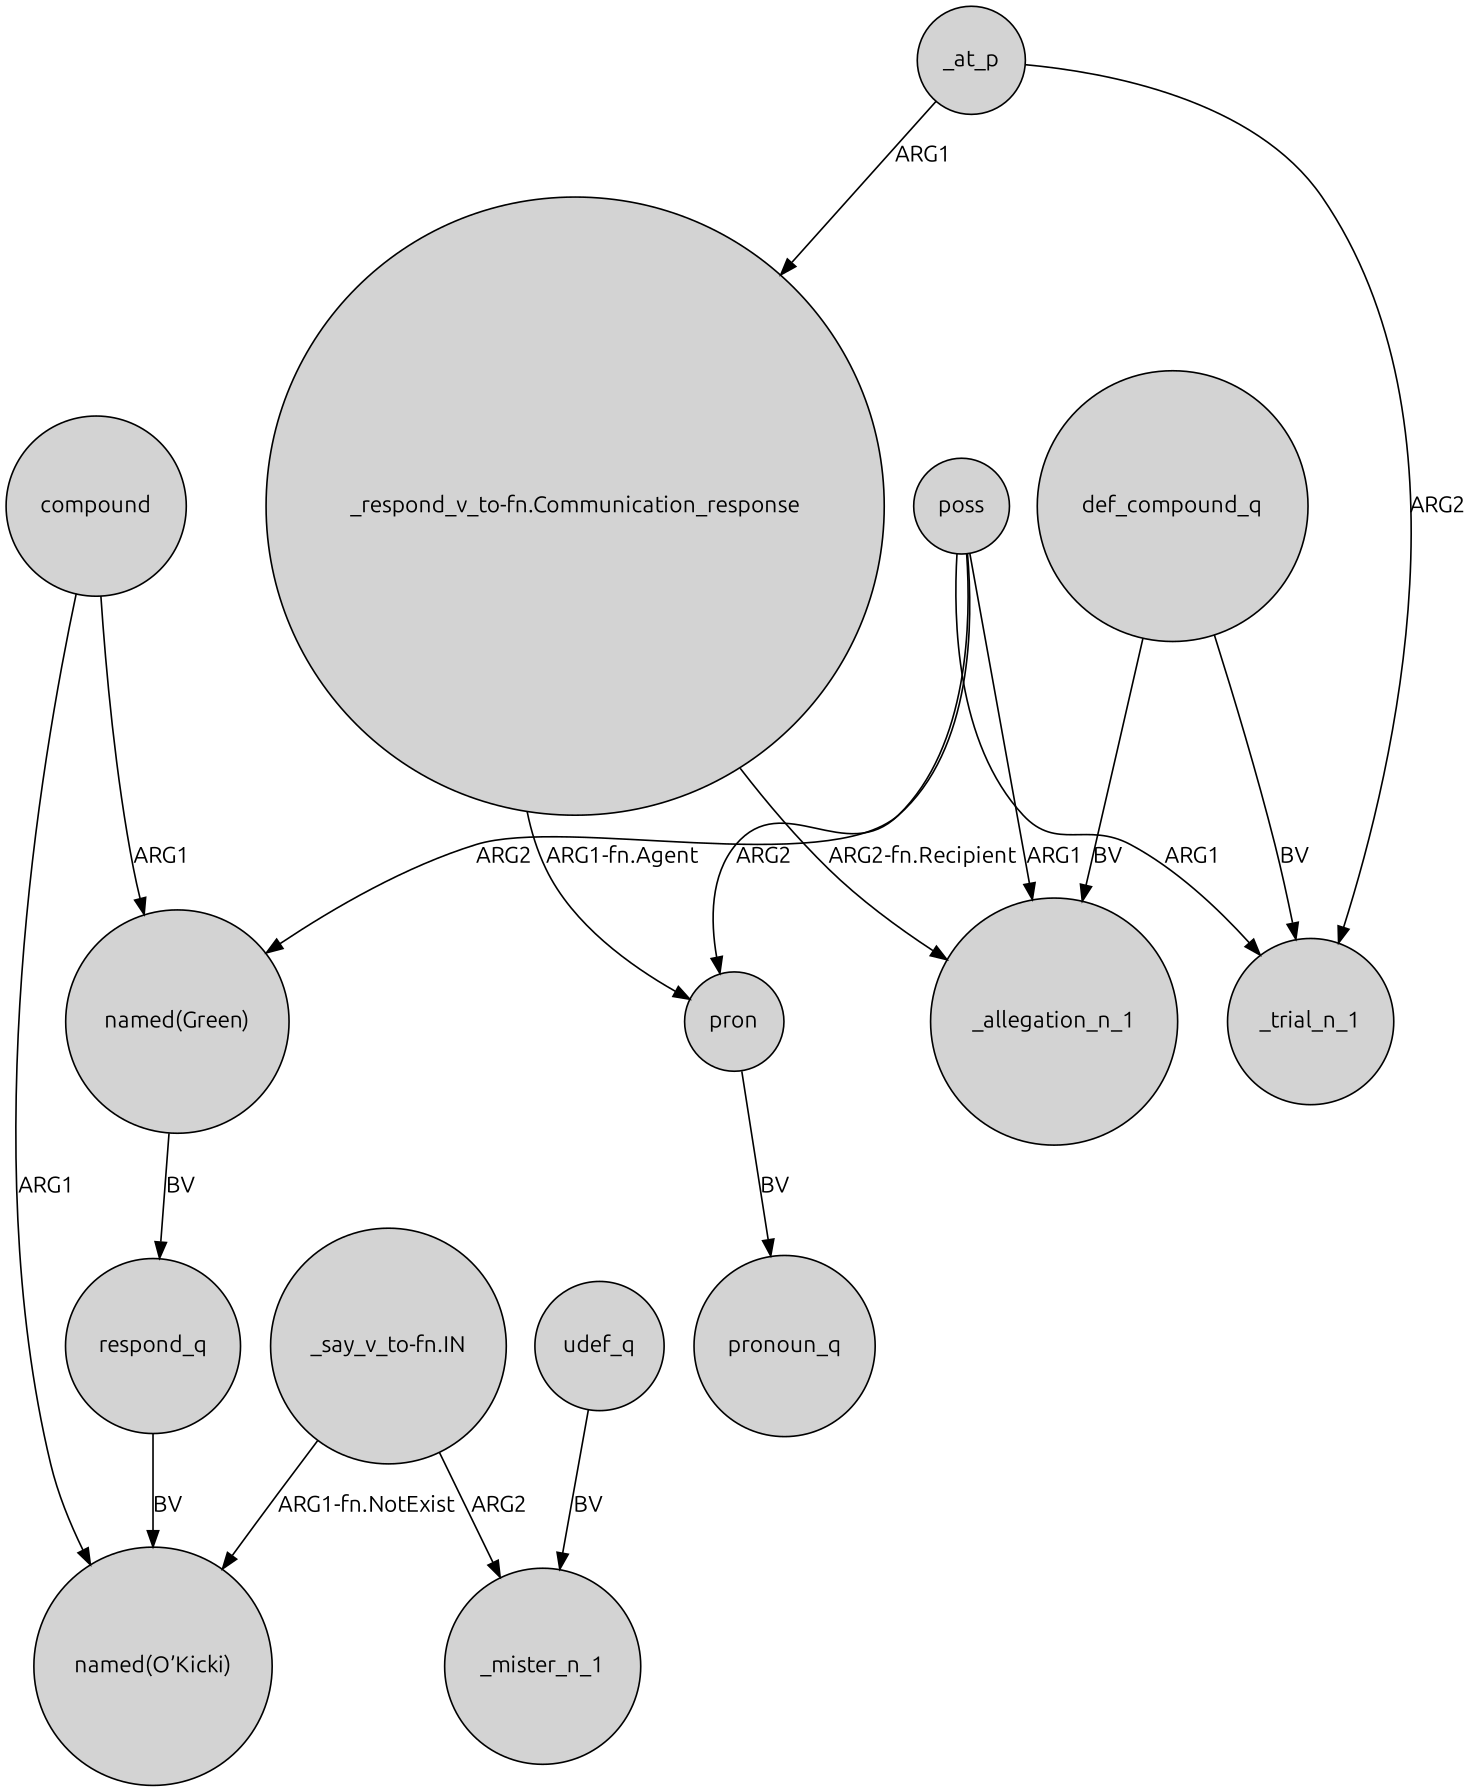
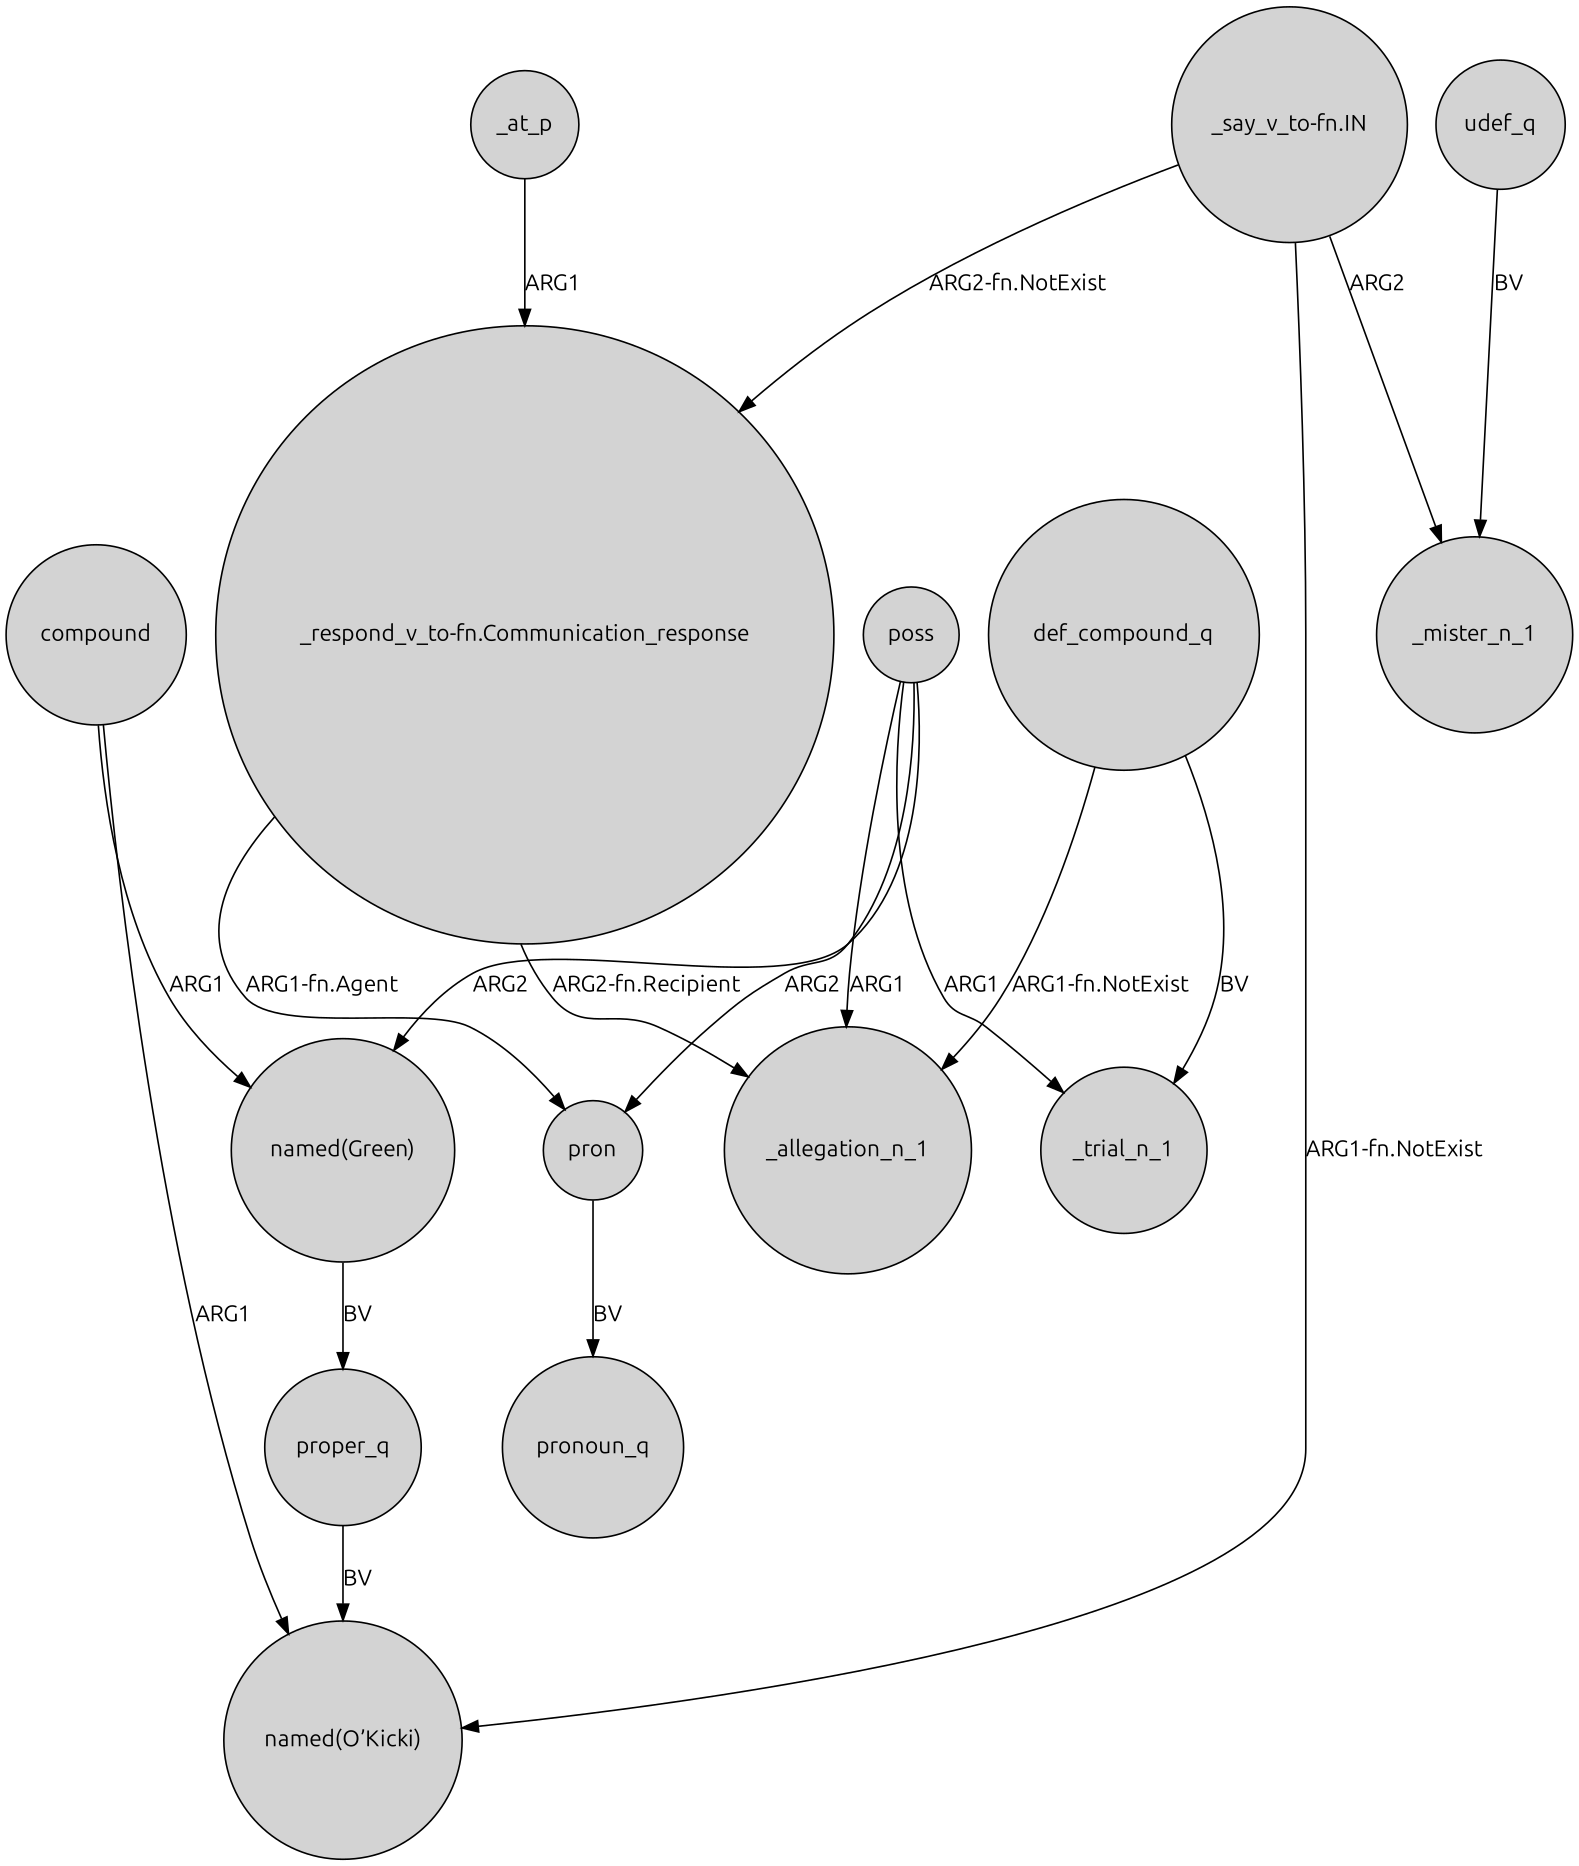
  digraph {
    fontname=Ubuntu
    node [fontname=Ubuntu shape=circle style=filled]
    edge [fontname=Ubuntu]
    poss
    "named(Green)"
    pron
    _allegation_n_1
    _trial_n_1
-   proper_q [label=respond_q]
+   proper_q
    pronoun_q
    compound
    "named(O’Kicki)"
    "_respond_v_to-fn.Communication_response"
    udef_q
    _mister_n_1
    _at_p
    "_say_v_to-fn.IN"
    n15 [label=def_compound_q]
    poss -> "named(Green)" [label=ARG2]
    poss -> pron [label=ARG2]
    poss -> _allegation_n_1 [label=ARG1]
    poss -> _trial_n_1 [label=ARG1]
    "named(Green)" -> proper_q [label=BV]
    pron -> pronoun_q [label=BV]
    proper_q -> "named(O’Kicki)" [label=BV]
    compound -> "named(Green)" [label=ARG1]
    compound -> "named(O’Kicki)" [label=ARG1]
    "_respond_v_to-fn.Communication_response" -> pron [label="ARG1-fn.Agent"]
    "_respond_v_to-fn.Communication_response" -> _allegation_n_1 [label="ARG2-fn.Recipient"]
    udef_q -> _mister_n_1 [label=BV]
-   _at_p -> _trial_n_1 [label=ARG2]
    _at_p -> "_respond_v_to-fn.Communication_response" [label=ARG1]
    "_say_v_to-fn.IN" -> "named(O’Kicki)" [label="ARG1-fn.NotExist"]
+   "_say_v_to-fn.IN" -> "_respond_v_to-fn.Communication_response" [label="ARG2-fn.NotExist"]
    "_say_v_to-fn.IN" -> _mister_n_1 [label=ARG2]
-   n15 -> _allegation_n_1 [label=BV]
+   n15 -> _allegation_n_1 [label="ARG1-fn.NotExist"]
    n15 -> _trial_n_1 [label=BV]
  }
